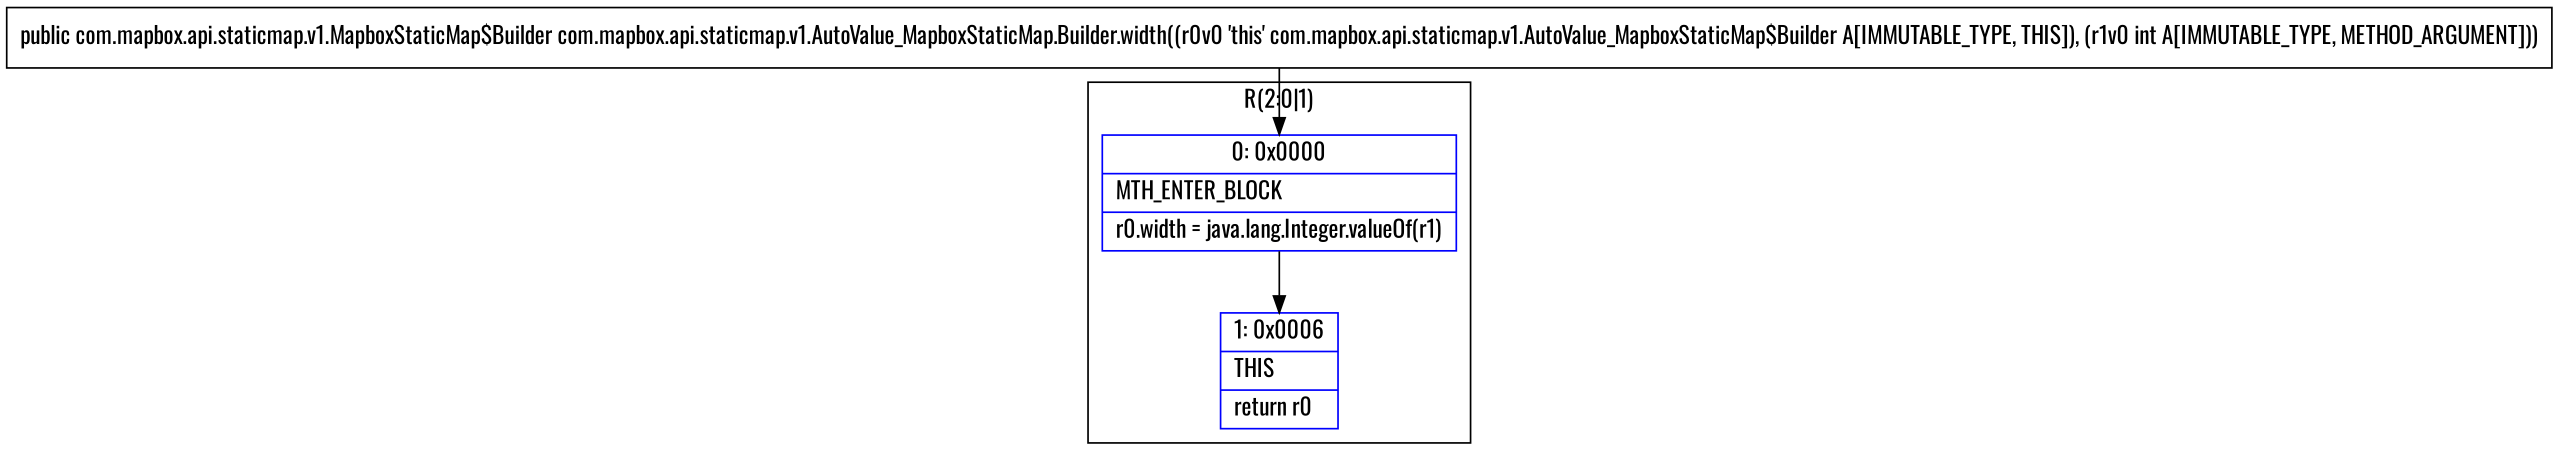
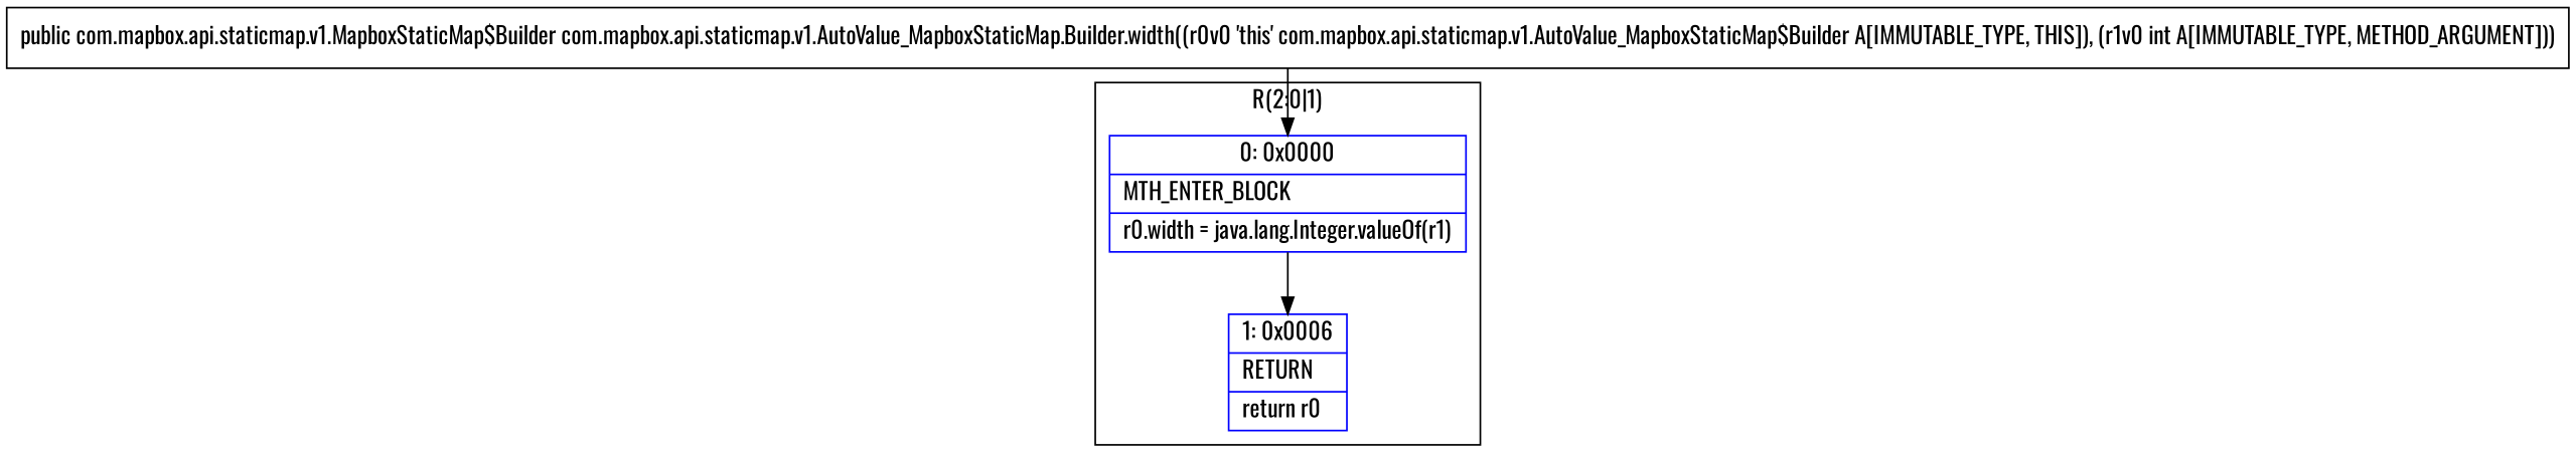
  digraph {
    fontname=Oswald
    node [color=blue shape=record fontname=Oswald]
    edge [fontname=Oswald]
    n1 [label="{0\:\ 0x0000|MTH_ENTER_BLOCK\l|r0.width = java.lang.Integer.valueOf(r1)\l}"]
-   n2 [label="{1\:\ 0x0006|THIS\l|return r0\l}"]
+   n2 [label="{1\:\ 0x0006|RETURN\l|return r0\l}"]
    n3 [label="{public com.mapbox.api.staticmap.v1.MapboxStaticMap$Builder com.mapbox.api.staticmap.v1.AutoValue_MapboxStaticMap.Builder.width((r0v0 'this' com.mapbox.api.staticmap.v1.AutoValue_MapboxStaticMap$Builder A[IMMUTABLE_TYPE, THIS]), (r1v0 int A[IMMUTABLE_TYPE, METHOD_ARGUMENT])) }" color=""]
    subgraph cluster_1 {
      label="R(2:0|1)"
      n1
      n2
    }
    n1 -> n2
    n3 -> n1
  }
